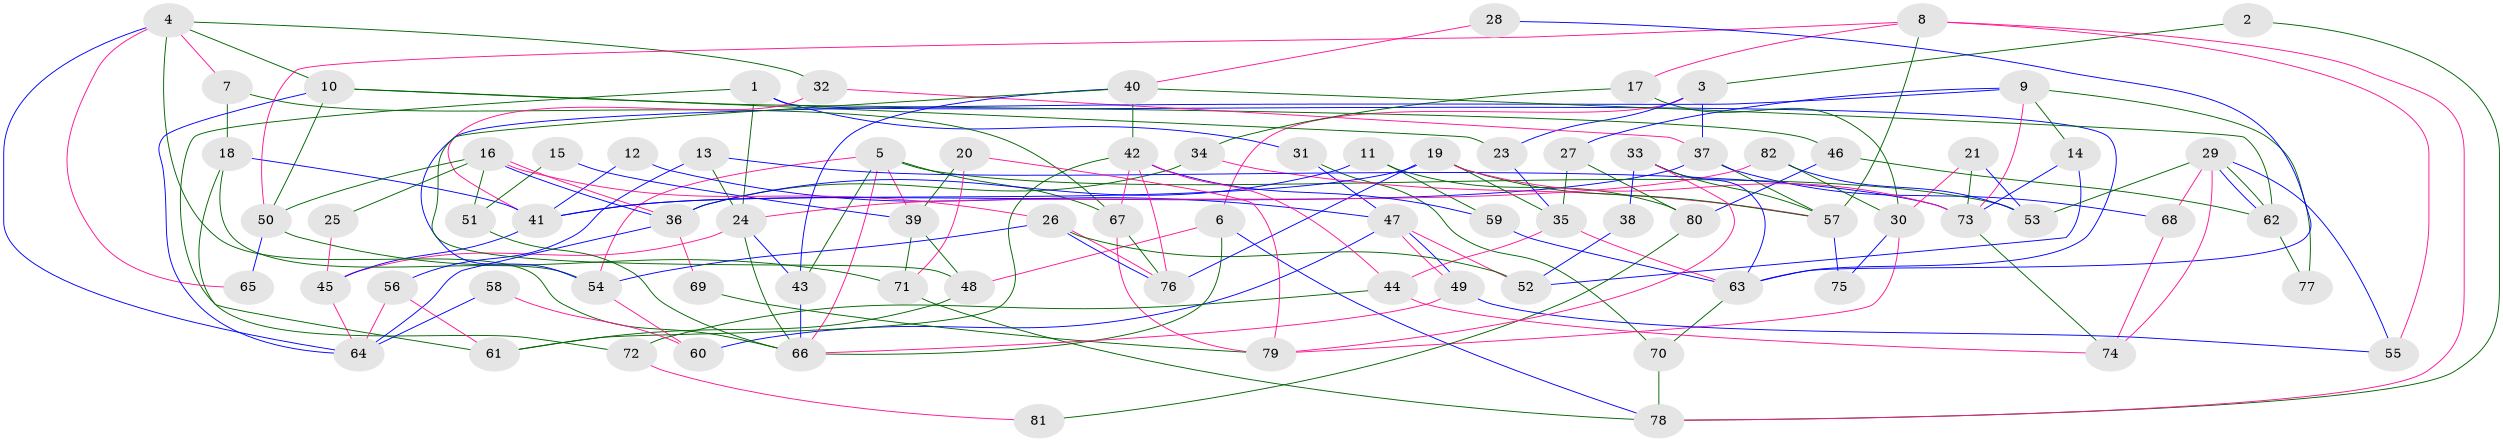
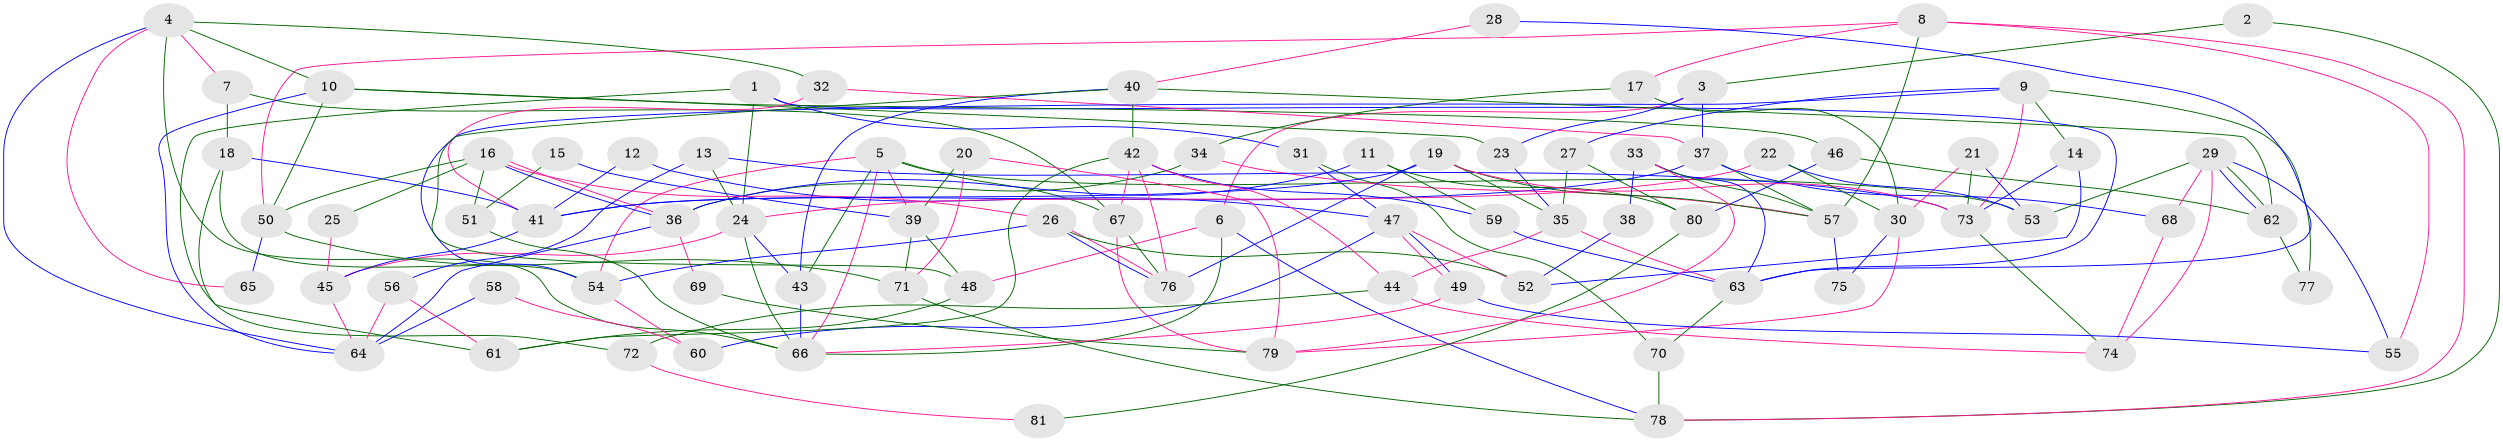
  graph {
    node [color=gray90 style=filled]
    edge [color=darkgreen]
    1
    24
    31
    63
    72
    66
    43
    45
    47
    70
    81
    2
    3
    78
    6
    23
    37
    48
    35
    57
    41
    68
    4
    7
    10
    32
    64
    65
    67
    18
    50
    46
    5
    39
    53
    54
    71
    60
    76
    79
    61
    8
    17
    55
    30
    34
    75
    9
    14
    27
    73
    77
    52
    80
    74
    62
    11
    36
    59
    69
    12
    49
    13
    56
    15
    51
    16
    25
    26
    19
    44
    20
    21
-   22 [label=82]
+   22
    28
    40
    42
    29
    33
    38
    58
    1 -- 24
    1 -- 31 [color=blue]
    1 -- 63 [color=blue]
    1 -- 72
    24 -- 66
    24 -- 43 [color=blue]
    24 -- 45 [color=deeppink]
    31 -- 47 [color=blue]
    31 -- 70
    63 -- 70
    72 -- 81 [color=deeppink]
    43 -- 66 [color=blue]
    45 -- 64 [color=deeppink]
    47 -- 60 [color=blue]
    47 -- 52 [color=deeppink]
    47 -- 49 [color=deeppink]
    47 -- 49 [color=blue]
    70 -- 78
    2 -- 3
    2 -- 78
    3 -- 6 [color=deeppink]
    3 -- 23 [color=blue]
    3 -- 37 [color=blue]
    6 -- 66
    6 -- 78 [color=blue]
    6 -- 48 [color=deeppink]
    23 -- 35 [color=blue]
    37 -- 57
    37 -- 41 [color=blue]
    37 -- 68 [color=blue]
    48 -- 61
    35 -- 63 [color=deeppink]
    35 -- 44 [color=deeppink]
    57 -- 75 [color=blue]
    41 -- 45 [color=blue]
    68 -- 74 [color=deeppink]
    4 -- 66
    4 -- 7 [color=deeppink]
    4 -- 10
    4 -- 32
    4 -- 64 [color=blue]
    4 -- 65 [color=deeppink]
    7 -- 67
    7 -- 18
    10 -- 23
    10 -- 64 [color=blue]
    10 -- 50
    10 -- 46
    32 -- 37 [color=deeppink]
    32 -- 41 [color=deeppink]
    67 -- 76
    67 -- 79 [color=deeppink]
    18 -- 41 [color=blue]
    18 -- 54
    18 -- 61
    50 -- 65 [color=blue]
    50 -- 71
    46 -- 80 [color=blue]
    46 -- 62
    5 -- 66 [color=deeppink]
    5 -- 43
    5 -- 67
    5 -- 39 [color=deeppink]
    5 -- 53
    5 -- 54 [color=deeppink]
    39 -- 48
    39 -- 71
    54 -- 60 [color=deeppink]
    71 -- 78
    8 -- 78 [color=deeppink]
    8 -- 57
    8 -- 50 [color=deeppink]
    8 -- 17 [color=deeppink]
    8 -- 55 [color=deeppink]
    17 -- 30
    17 -- 34
    30 -- 79 [color=deeppink]
    30 -- 75 [color=blue]
    34 -- 57 [color=deeppink]
    34 -- 36
    9 -- 54 [color=blue]
    9 -- 14
    9 -- 27 [color=blue]
    9 -- 73 [color=deeppink]
    9 -- 77
    14 -- 73 [color=blue]
    14 -- 52 [color=blue]
    27 -- 35
    27 -- 80
    73 -- 74
    80 -- 81
    62 -- 77
    11 -- 80
    11 -- 36 [color=blue]
    11 -- 59
    36 -- 64 [color=blue]
    36 -- 69 [color=deeppink]
    59 -- 63 [color=blue]
    69 -- 79
    12 -- 47 [color=blue]
    12 -- 41 [color=blue]
    49 -- 66 [color=deeppink]
    49 -- 55 [color=blue]
    13 -- 24
    13 -- 73 [color=blue]
    13 -- 56 [color=blue]
    56 -- 64 [color=deeppink]
    56 -- 61 [color=deeppink]
    15 -- 39 [color=blue]
    15 -- 51
    51 -- 66
    16 -- 50
    16 -- 36 [color=blue]
    16 -- 36 [color=deeppink]
    16 -- 51
    16 -- 25
    16 -- 26 [color=deeppink]
    25 -- 45 [color=deeppink]
    26 -- 54 [color=blue]
    26 -- 76 [color=blue]
    26 -- 76 [color=deeppink]
    26 -- 52
    19 -- 35
    19 -- 57
    19 -- 41 [color=blue]
    19 -- 76 [color=blue]
    19 -- 73 [color=deeppink]
    44 -- 72
    44 -- 74 [color=deeppink]
    20 -- 39
    20 -- 71 [color=deeppink]
    20 -- 79 [color=deeppink]
    21 -- 53 [color=blue]
    21 -- 30 [color=deeppink]
    21 -- 73
    22 -- 24 [color=deeppink]
    22 -- 53 [color=blue]
    22 -- 30
    28 -- 63 [color=blue]
    28 -- 40 [color=deeppink]
    40 -- 43 [color=blue]
    40 -- 48
    40 -- 62
    40 -- 42
    42 -- 67 [color=deeppink]
    42 -- 76 [color=deeppink]
    42 -- 61
    42 -- 59 [color=blue]
    42 -- 44 [color=deeppink]
    29 -- 68 [color=deeppink]
    29 -- 53
    29 -- 55 [color=blue]
    29 -- 74 [color=deeppink]
    29 -- 62 [color=blue]
    29 -- 62
    33 -- 63 [color=blue]
    33 -- 57
    33 -- 79 [color=deeppink]
    33 -- 38 [color=blue]
    38 -- 52 [color=blue]
    58 -- 64 [color=blue]
    58 -- 60 [color=deeppink]
  }
